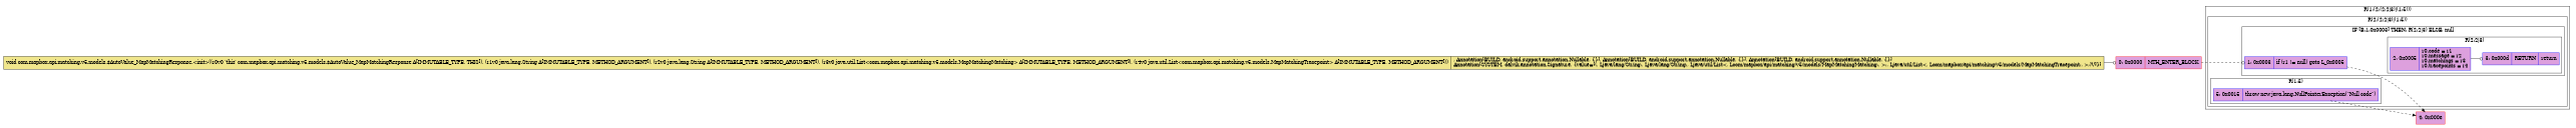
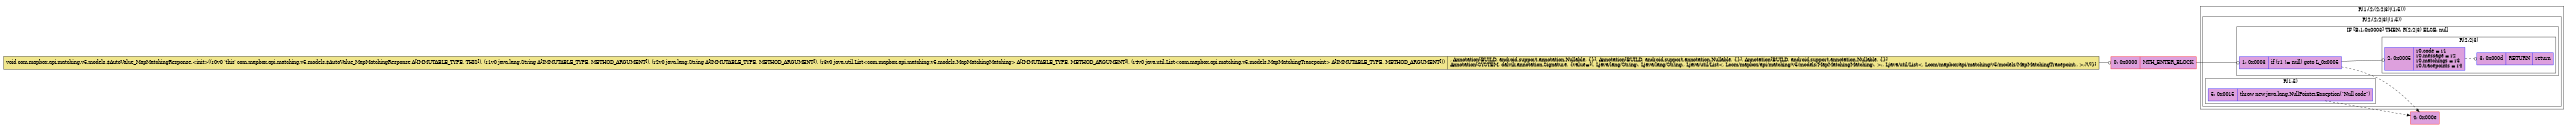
  digraph {
    rankdir=LR
    node [color=blue fillcolor=plum shape=record style=filled]
    edge [arrowhead=odot style=dashed]
    n1 [label="{2\:\ 0x0005|r0.code = r1\lr0.message = r2\lr0.matchings = r3\lr0.tracepoints = r4\l}"]
    n2 [label="{3\:\ 0x000d|RETURN\l|return\l}"]
    n3 [label="{1\:\ 0x0003|if (r1 != null) goto L_0x0005\l}"]
    n4 [label="{5\:\ 0x0015|throw new java.lang.NullPointerException(\"Null code\")\l}"]
    n5 [color=red label="{4\:\ 0x000e}"]
    n6 [color=red label="{0\:\ 0x0000|MTH_ENTER_BLOCK\l}"]
    n7 [fillcolor=khaki label="{void com.mapbox.api.matching.v5.models.$AutoValue_MapMatchingResponse.\<init\>((r0v0 'this' com.mapbox.api.matching.v5.models.$AutoValue_MapMatchingResponse A[IMMUTABLE_TYPE, THIS]), (r1v0 java.lang.String A[IMMUTABLE_TYPE, METHOD_ARGUMENT]), (r2v0 java.lang.String A[IMMUTABLE_TYPE, METHOD_ARGUMENT]), (r3v0 java.util.List\<com.mapbox.api.matching.v5.models.MapMatchingMatching\> A[IMMUTABLE_TYPE, METHOD_ARGUMENT]), (r4v0 java.util.List\<com.mapbox.api.matching.v5.models.MapMatchingTracepoint\> A[IMMUTABLE_TYPE, METHOD_ARGUMENT]))  | , Annotation[BUILD, android.support.annotation.Nullable, \{\}], Annotation[BUILD, android.support.annotation.Nullable, \{\}], Annotation[BUILD, android.support.annotation.Nullable, \{\}]\lAnnotation[SYSTEM, dalvik.annotation.Signature, \{value=[(, Ljava\/lang\/String;, Ljava\/lang\/String;, Ljava\/util\/List\<, Lcom\/mapbox\/api\/matching\/v5\/models\/MapMatchingMatching;, \>;, Ljava\/util\/List\<, Lcom\/mapbox\/api\/matching\/v5\/models\/MapMatchingTracepoint;, \>;)V]\}]\l}" color=""]
    subgraph cluster_1 {
      label="R(1:(2:(2:2|3)|(1:5)))"
      subgraph cluster_2 {
        label="R(2:(2:2|3)|(1:5))"
        subgraph cluster_3 {
          label="IF [B:1:0x0003] THEN: R(2:2|3) ELSE: null"
          n3
          subgraph cluster_4 {
            label="R(2:2|3)"
            n1
            n2
          }
        }
        subgraph cluster_5 {
          label="R(1:5)"
          n4
        }
      }
    }
-   n1 -> n2 [style=solid]
+   n1 -> n2
+   n3 -> n1 [style=solid]
    n3 -> n5 [arrowhead=normal]
    n4 -> n5 [arrowhead=normal]
-   n6 -> n3
+   n6 -> n3 [style=solid]
    n7 -> n6 [style=solid]
  }
